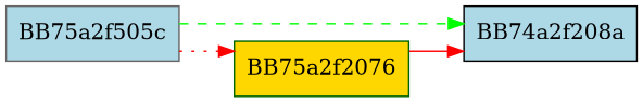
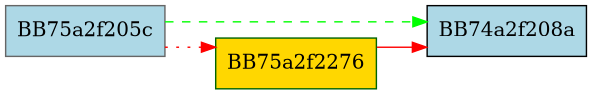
  digraph {
    rankdir=LR
    splines=ortho
    node [fillcolor=lightblue shape=box style=filled]
    edge [color=red]
-   BB75a2f205c [color=gray40 label=BB75a2f505c]
+   BB75a2f205c [color=gray40]
    n2 [color=black label=BB74a2f208a]
-   BB75a2f2076 [color=darkgreen fillcolor=gold]
+   BB75a2f2076 [color=darkgreen fillcolor=gold label=BB75a2f2276]
    BB75a2f205c -> n2 [color=green style=dashed]
    BB75a2f205c -> BB75a2f2076 [style=dotted]
    BB75a2f2076 -> n2 [style=solid]
  }
